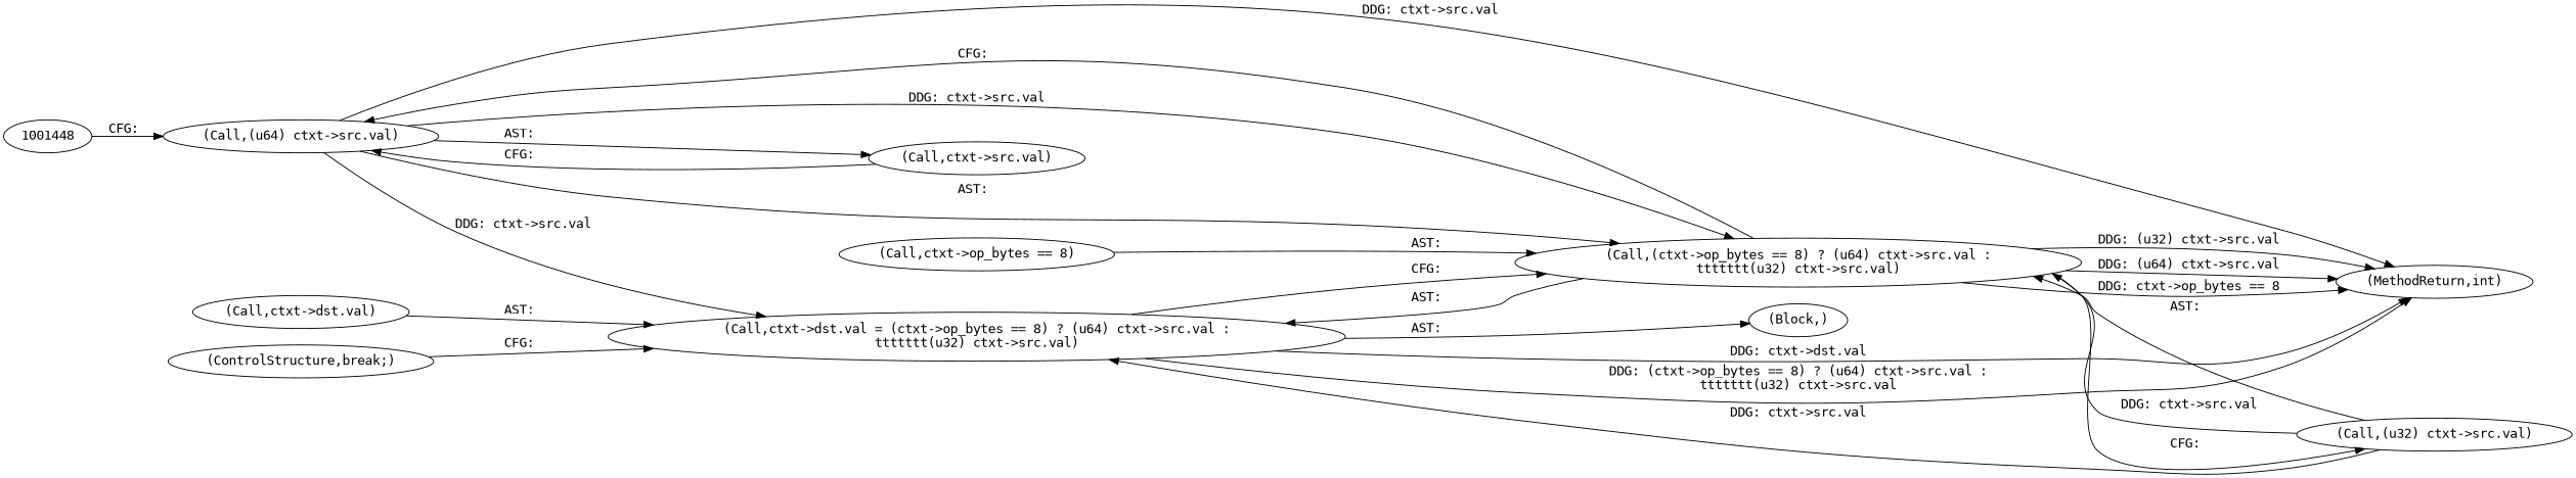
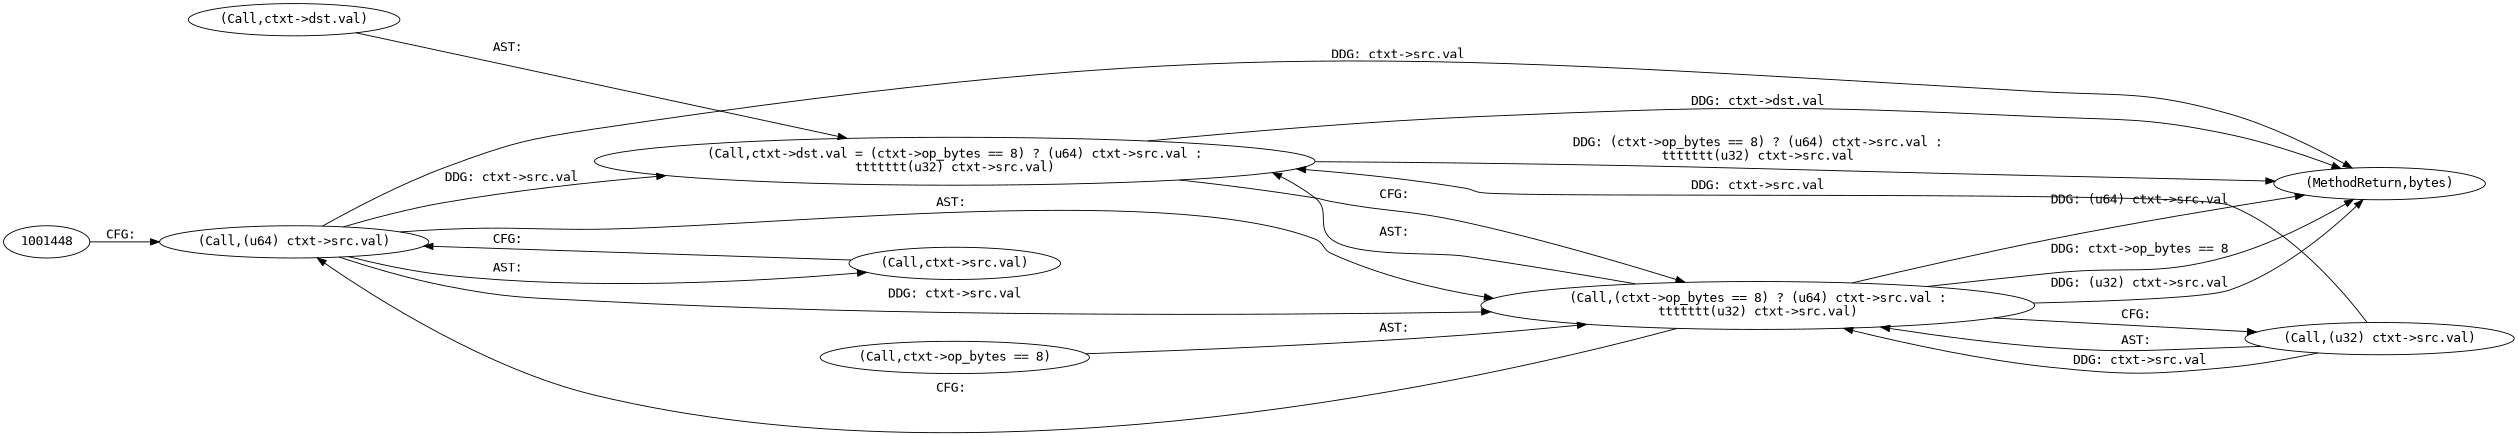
  digraph {
    fontname="DejaVu Sans Mono"
    rankdir=LR
    node [fontname="DejaVu Sans Mono"]
    edge [fontname="DejaVu Sans Mono"]
    n1 [label="(Call,(u64) ctxt->src.val)"]
    n2 [label="(Call,ctxt->dst.val = (ctxt->op_bytes == 8) ? (u64) ctxt->src.val :\n\t\t\t\t\t\t\t(u32) ctxt->src.val)"]
    n3 [label="(Call,(ctxt->op_bytes == 8) ? (u64) ctxt->src.val :\n\t\t\t\t\t\t\t(u32) ctxt->src.val)"]
-   n4 [label="(MethodReturn,int)"]
+   n4 [label="(MethodReturn,bytes)"]
    n5 [label="(Call,ctxt->src.val)"]
-   n6 [label="(Block,)"]
    n7 [label="(Call,(u32) ctxt->src.val)"]
    n8 [label="(Call,ctxt->dst.val)"]
    n9 [label="(Call,ctxt->op_bytes == 8)"]
-   n10 [label="(ControlStructure,break;)"]
    1001448
    n1 -> n2 [label="DDG: ctxt->src.val"]
    n1 -> n3 [label="AST: "]
    n1 -> n3 [label="DDG: ctxt->src.val"]
    n1 -> n4 [label="DDG: ctxt->src.val"]
    n1 -> n5 [label="AST: "]
    n2 -> n3 [label="CFG: "]
    n2 -> n4 [label="DDG: ctxt->dst.val"]
    n2 -> n4 [label="DDG: (ctxt->op_bytes == 8) ? (u64) ctxt->src.val :\n\t\t\t\t\t\t\t(u32) ctxt->src.val"]
-   n2 -> n6 [label="AST: "]
    n3 -> n1 [label="CFG: "]
    n3 -> n2 [label="AST: "]
    n3 -> n4 [label="DDG: (u64) ctxt->src.val"]
    n3 -> n4 [label="DDG: ctxt->op_bytes == 8"]
    n3 -> n4 [label="DDG: (u32) ctxt->src.val"]
    n3 -> n7 [label="CFG: "]
    n5 -> n1 [label="CFG: "]
    n7 -> n2 [label="DDG: ctxt->src.val"]
    n7 -> n3 [label="AST: "]
    n7 -> n3 [label="DDG: ctxt->src.val"]
    n8 -> n2 [label="AST: "]
    n9 -> n3 [label="AST: "]
-   n10 -> n2 [label="CFG: "]
    1001448 -> n1 [label="CFG: "]
  }
